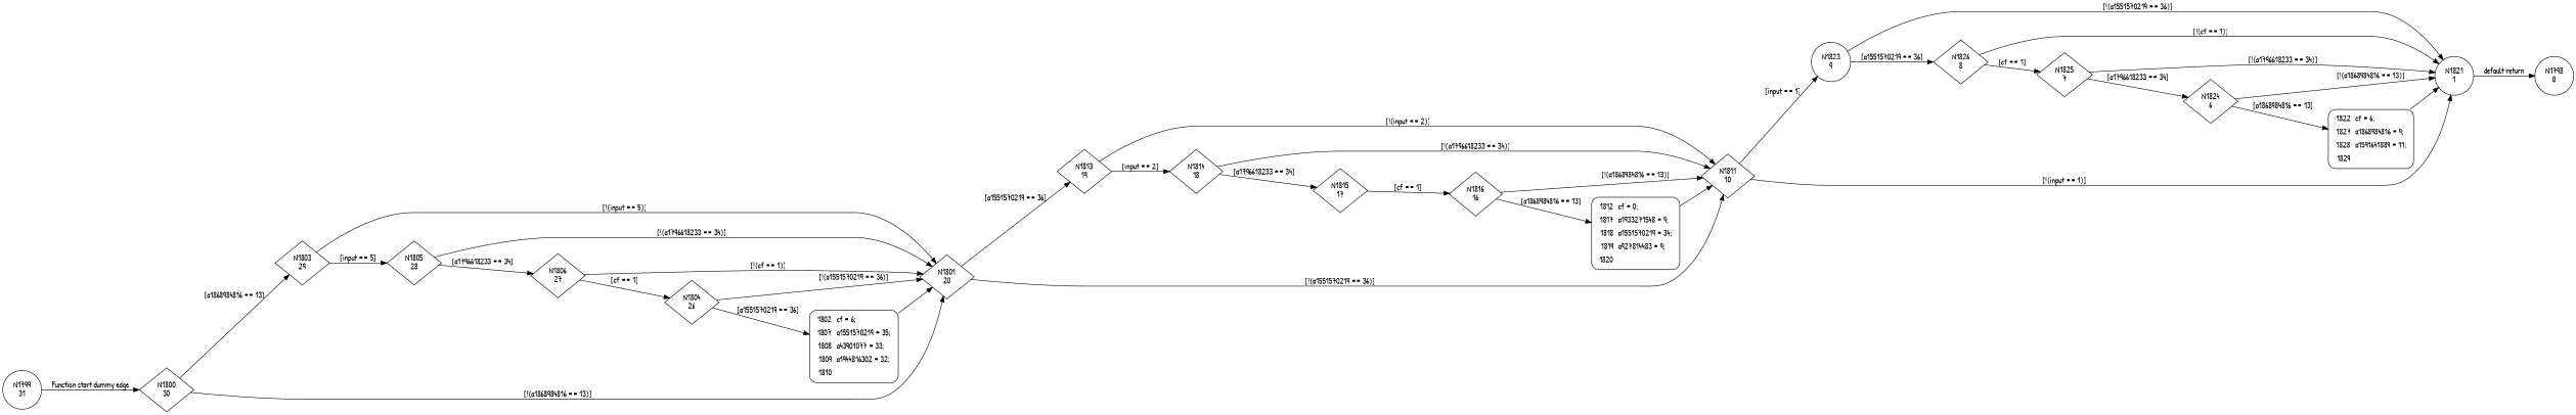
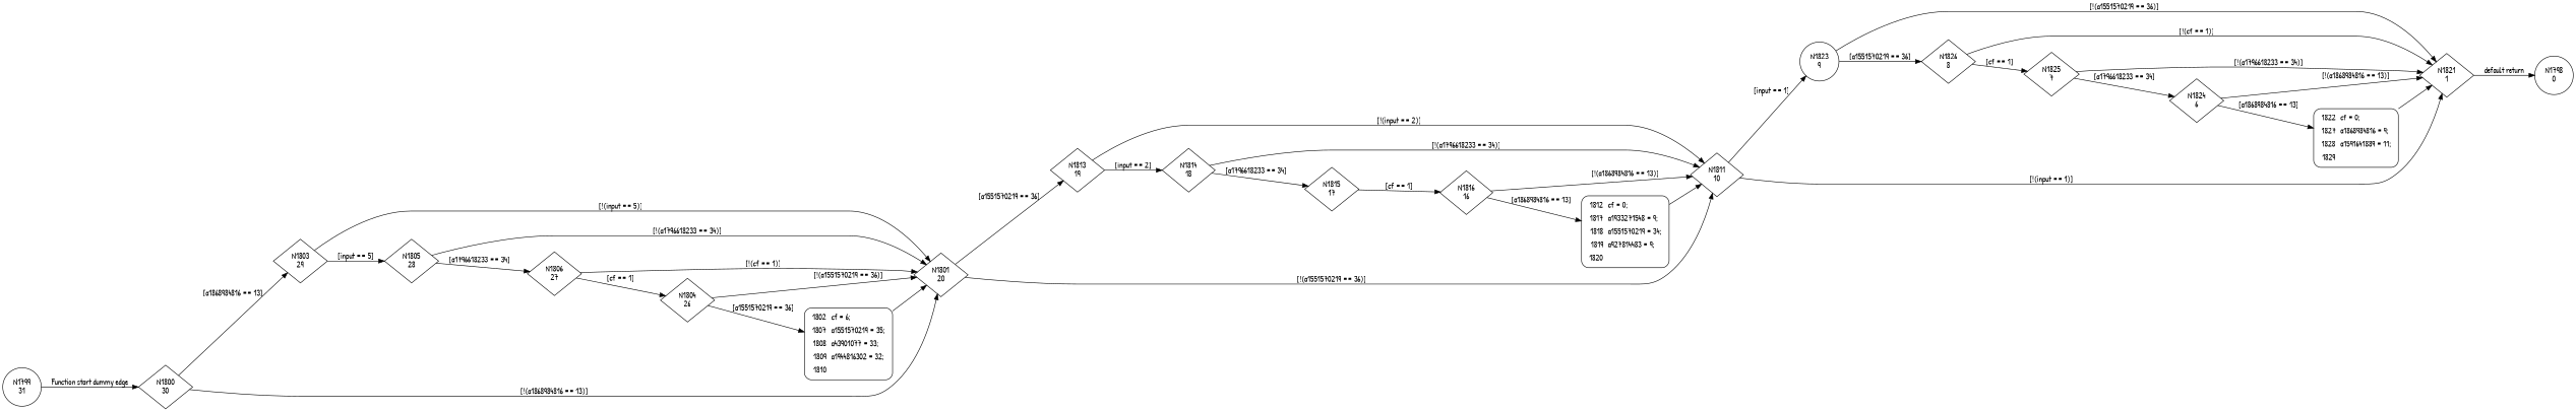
  digraph {
    fontname="Patrick Hand"
    rankdir=LR
    node [fontname="Patrick Hand" shape=diamond]
    edge [fontname="Patrick Hand"]
    n1 [label="N1799\n31" shape=circle]
    n2 [label="N1800\n30"]
    n3 [label="N1803\n29"]
    n4 [label="N1801\n20"]
    n5 [label="N1805\n28"]
    n6 [label="N1813\n19"]
    n7 [label="N1811\n10"]
    n8 [label="N1806\n27"]
    n9 [label="N1814\n18"]
    n10 [label="N1823\n9" shape=circle]
-   n11 [label="N1821\n1" shape=circle]
+   n11 [label="N1821\n1"]
    n12 [label="N1815\n17"]
    n13 [label="N1826\n8"]
    n14 [label="N1798\n0" shape=circle]
    n15 [label="N1825\n7"]
    n16 [label="N1824\n6"]
-   n17 [fillcolor=white label=<<table border="0" cellborder="0" cellpadding="3" bgcolor="white"><tr><td align="right">1822</td><td align="left">cf = 6;</td></tr><tr><td align="right">1827</td><td align="left">a1868984816 = 9;</td></tr><tr><td align="right">1828</td><td align="left">a1591641889 = 11;</td></tr><tr><td align="right">1829</td><td align="left"></td></tr></table>> penwidth=1 shape=Mrecord style="filled,bold"]
+   n17 [fillcolor=white label=<<table border="0" cellborder="0" cellpadding="3" bgcolor="white"><tr><td align="right">1822</td><td align="left">cf = 0;</td></tr><tr><td align="right">1827</td><td align="left">a1868984816 = 9;</td></tr><tr><td align="right">1828</td><td align="left">a1591641889 = 11;</td></tr><tr><td align="right">1829</td><td align="left"></td></tr></table>> penwidth=1 shape=Mrecord style="filled,bold"]
    n18 [label="N1816\n16"]
    n19 [fillcolor=white label=<<table border="0" cellborder="0" cellpadding="3" bgcolor="white"><tr><td align="right">1812</td><td align="left">cf = 0;</td></tr><tr><td align="right">1817</td><td align="left">a1933271548 = 9;</td></tr><tr><td align="right">1818</td><td align="left">a1551570219 = 34;</td></tr><tr><td align="right">1819</td><td align="left">a927814483 = 9;</td></tr><tr><td align="right">1820</td><td align="left"></td></tr></table>> penwidth=1 shape=Mrecord style="filled,bold"]
    n20 [label="N1804\n26"]
    n21 [fillcolor=white label=<<table border="0" cellborder="0" cellpadding="3" bgcolor="white"><tr><td align="right">1802</td><td align="left">cf = 6;</td></tr><tr><td align="right">1807</td><td align="left">a1551570219 = 35;</td></tr><tr><td align="right">1808</td><td align="left">a43901077 = 33;</td></tr><tr><td align="right">1809</td><td align="left">a1944816302 = 32;</td></tr><tr><td align="right">1810</td><td align="left"></td></tr></table>> penwidth=1 shape=Mrecord style="filled,bold"]
    n1 -> n2 [label="Function start dummy edge"]
    n2 -> n3 [label="[a1868984816 == 13]"]
    n2 -> n4 [label="[!(a1868984816 == 13)]"]
    n3 -> n4 [label="[!(input == 5)]"]
    n3 -> n5 [label="[input == 5]"]
    n4 -> n6 [label="[a1551570219 == 36]"]
    n4 -> n7 [label="[!(a1551570219 == 36)]"]
    n5 -> n4 [label="[!(a1796618233 == 34)]"]
    n5 -> n8 [label="[a1796618233 == 34]"]
    n6 -> n7 [label="[!(input == 2)]"]
    n6 -> n9 [label="[input == 2]"]
    n7 -> n10 [label="[input == 1]"]
    n7 -> n11 [label="[!(input == 1)]"]
    n8 -> n4 [label="[!(cf == 1)]"]
    n8 -> n20 [label="[cf == 1]"]
    n9 -> n7 [label="[!(a1796618233 == 34)]"]
    n9 -> n12 [label="[a1796618233 == 34]"]
    n10 -> n11 [label="[!(a1551570219 == 36)]"]
    n10 -> n13 [label="[a1551570219 == 36]"]
    n11 -> n14 [label="default return"]
    n12 -> n18 [label="[cf == 1]"]
    n13 -> n11 [label="[!(cf == 1)]"]
    n13 -> n15 [label="[cf == 1]"]
    n15 -> n11 [label="[!(a1796618233 == 34)]"]
    n15 -> n16 [label="[a1796618233 == 34]"]
    n16 -> n11 [label="[!(a1868984816 == 13)]"]
    n16 -> n17 [label="[a1868984816 == 13]"]
    n17 -> n11
    n18 -> n7 [label="[!(a1868984816 == 13)]"]
    n18 -> n19 [label="[a1868984816 == 13]"]
    n19 -> n7
    n20 -> n4 [label="[!(a1551570219 == 36)]"]
    n20 -> n21 [label="[a1551570219 == 36]"]
    n21 -> n4
  }
